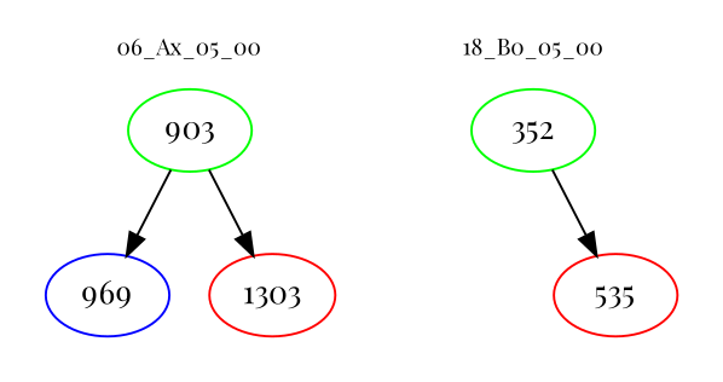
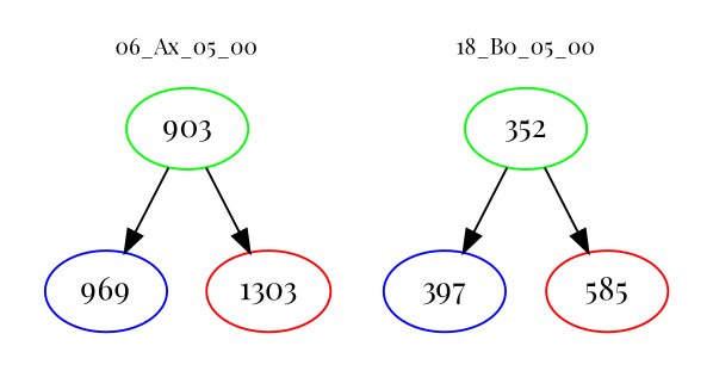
  digraph {
    fontname="Playfair Display"
    node [color=green fontname="Playfair Display"]
    edge [color=black fontname="Playfair Display"]
    n1 [label=903]
    n2 [color=blue label=969]
    n3 [color=red label=1303]
    n4 [label=352]
-   n6 [color=red label=535]
+   n5 [color=blue label=397]
+   n6 [color=red label=585]
    subgraph cluster_1 {
      color=white
      fontsize=10
      label="06_Ax_05_00"
      n1
      n2
      n3
    }
    subgraph cluster_2 {
      color=white
      fontsize=10
      label="18_B0_05_00"
      n4
+     n5
      n6
    }
    n1 -> n2
    n1 -> n3
+   n4 -> n5
    n4 -> n6
  }
